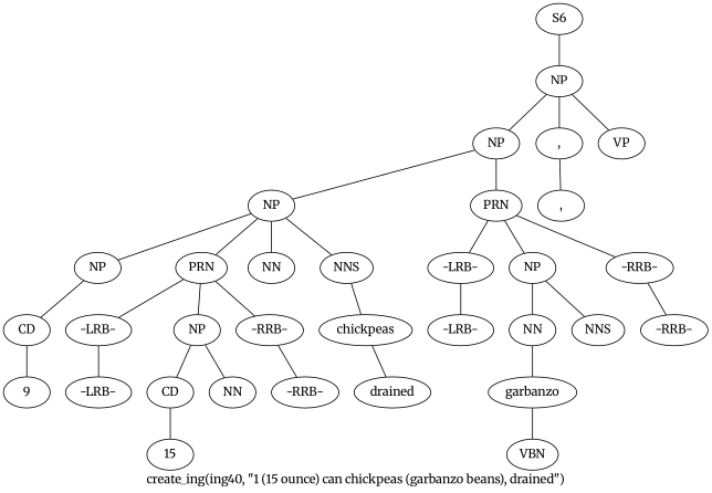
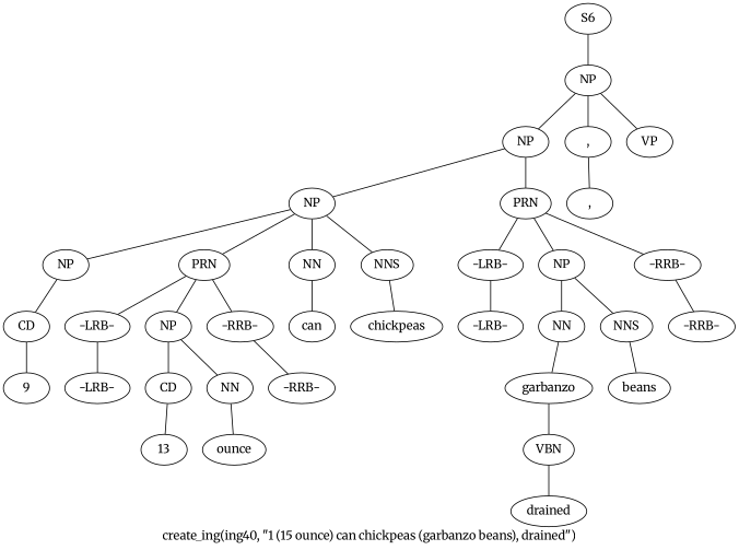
  graph {
    fontname=Merriweather
    label="create_ing(ing40, \"1 (15 ounce) can chickpeas (garbanzo beans), drained\")"
    node [fontname=Merriweather]
    edge [fontname=Merriweather]
    n1 [label=S6]
    n2 [label=NP]
    n3 [label=NP]
    n4 [label=","]
    n5 [label=VP]
    n6 [label=NP]
    n7 [label=PRN]
    n8 [label=","]
    n9 [label=NP]
    n10 [label=PRN]
    n11 [label=NN]
    n12 [label=NNS]
    n13 [label="-LRB-"]
    n14 [label=NP]
    n15 [label="-RRB-"]
    n16 [label=CD]
    n17 [label="-LRB-"]
    n18 [label=NP]
    n19 [label="-RRB-"]
+   n20 [label=can]
    n21 [label=chickpeas]
    n22 [label=9]
    n23 [label="-LRB-"]
    n24 [label=CD]
    n25 [label=NN]
    n26 [label="-RRB-"]
-   n27 [label=15]
+   n27 [label=13]
+   n28 [label=ounce]
    n29 [label="-LRB-"]
    n30 [label=NN]
    n31 [label=NNS]
    n32 [label="-RRB-"]
    n33 [label=garbanzo]
+   n34 [label=beans]
    n35 [label=VBN]
    n36 [label=drained]
    n1 -- n2
    n2 -- n3
    n2 -- n4
    n2 -- n5
    n3 -- n6
    n3 -- n7
    n4 -- n8
    n6 -- n9
    n6 -- n10
    n6 -- n11
    n6 -- n12
    n7 -- n13
    n7 -- n14
    n7 -- n15
    n9 -- n16
    n10 -- n17
    n10 -- n18
    n10 -- n19
+   n11 -- n20
    n12 -- n21
    n13 -- n29
    n14 -- n30
    n14 -- n31
    n15 -- n32
    n16 -- n22
    n17 -- n23
    n18 -- n24
    n18 -- n25
    n19 -- n26
    n24 -- n27
+   n25 -- n28
    n30 -- n33
+   n31 -- n34
    n33 -- n35
-   n21 -- n36
+   n35 -- n36
  }
